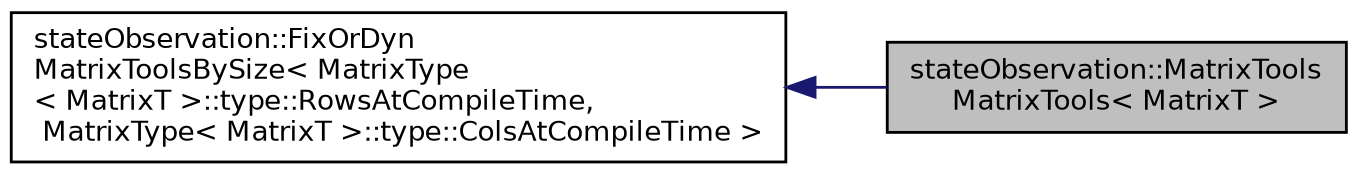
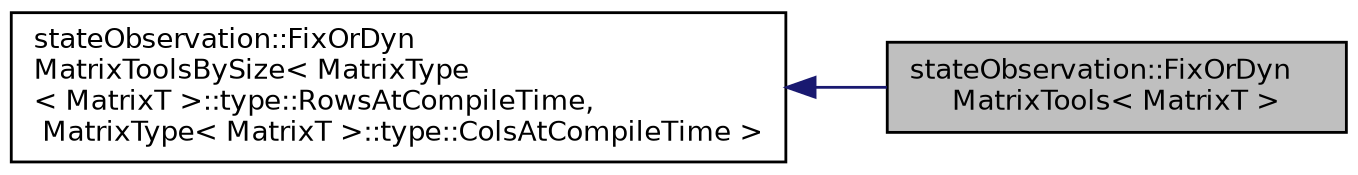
  digraph {
    rankdir=LR
    node [color=black fontname=Helvetica fontsize=10 shape=record style=filled]
-   n1 [fillcolor=grey75 fontcolor=black height=0.2 label="stateObservation::MatrixTools\lMatrixTools\< MatrixT \>" width=0.4]
+   n1 [fillcolor=grey75 fontcolor=black height=0.2 label="stateObservation::FixOrDyn\lMatrixTools\< MatrixT \>" width=0.4]
    n2 [fillcolor=white height=0.2 label="stateObservation::FixOrDyn\lMatrixToolsBySize\< MatrixType\l\< MatrixT \>::type::RowsAtCompileTime,\l MatrixType\< MatrixT \>::type::ColsAtCompileTime \>" width=0.4]
    n2 -> n1 [color=midnightblue dir=back fontname=Helvetica fontsize=10 labelfontname=Helvetica labelfontsize=10 style=solid]
  }
